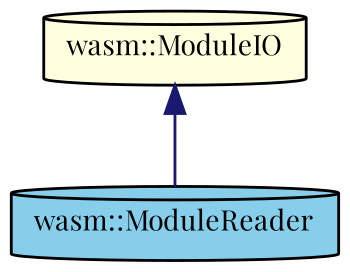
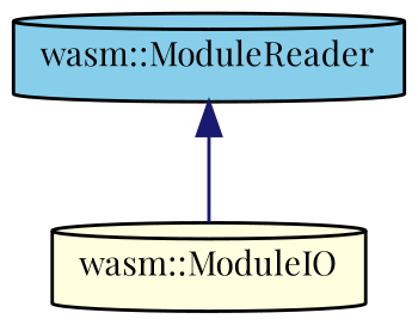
  digraph {
    fontname="Playfair Display"
    node [color=black fontname="Playfair Display" fontsize=10 shape=cylinder style=filled]
    n1 [fillcolor=skyblue fontcolor=black height=0.2 label="wasm::ModuleReader" width=0.4]
    n2 [fillcolor=lightyellow height=0.2 label="wasm::ModuleIO" width=0.4]
-   n2 -> n1 [color=midnightblue dir=back fontname="Playfair Display" fontsize=10 labelfontname=Helvetica labelfontsize=10 style=solid]
+   n1 -> n2 [color=midnightblue dir=back fontname="Playfair Display" fontsize=10 labelfontname=Helvetica labelfontsize=10 style=solid]
  }
